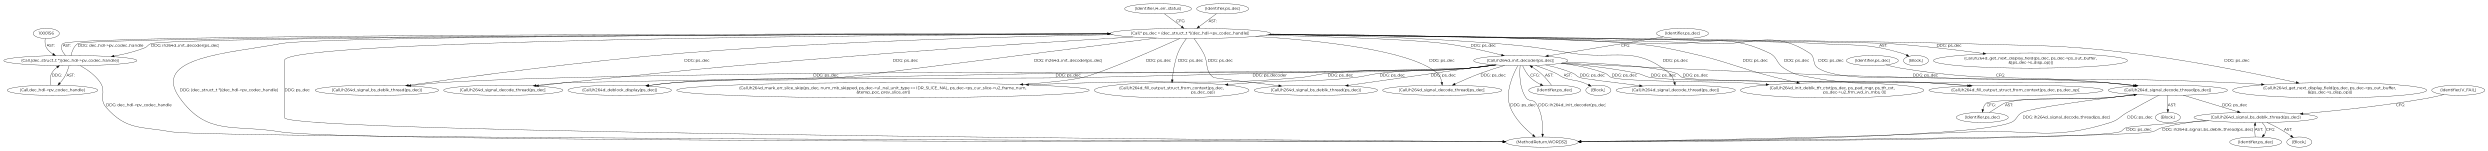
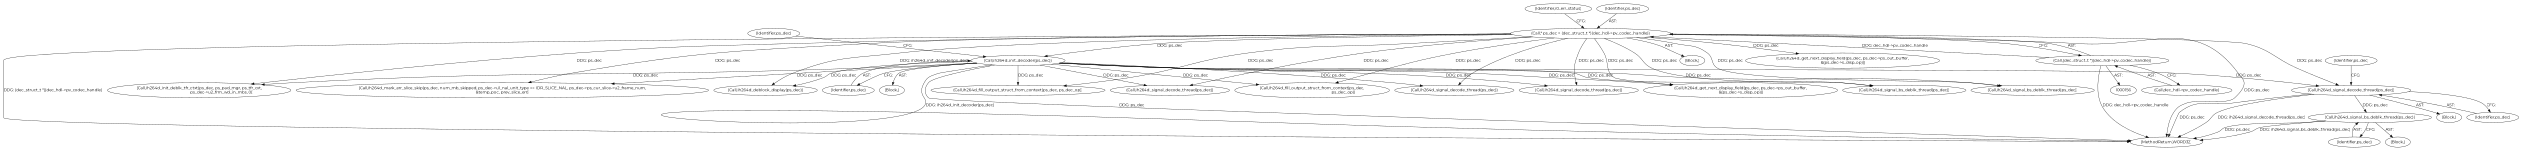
  digraph {
    fontname=Montserrat
    node [fontname=Montserrat]
    edge [fontname=Montserrat]
    n1 [label="(Call,ih264d_signal_decode_thread(ps_dec))"]
    n2 [label="(Call,ih264d_signal_bs_deblk_thread(ps_dec))"]
    n3 [label="(Identifier,ps_dec)"]
    n4 [label="(MethodReturn,WORD32)"]
    n5 [label="(Block,)"]
    n6 [label="(Block,)"]
    n7 [label="(Identifier,ps_dec)"]
    n8 [label="(Call,ih264d_init_decoder(ps_dec))"]
    n9 [label="(Call,ih264d_signal_bs_deblk_thread(ps_dec))"]
    n10 [label="(Identifier,ps_dec)"]
    n11 [label="(Call,ih264d_signal_decode_thread(ps_dec))"]
    n12 [label="(Call,ih264d_deblock_display(ps_dec))"]
    n13 [label="(Call,ih264d_mark_err_slice_skip(ps_dec, num_mb_skipped, ps_dec->u1_nal_unit_type == IDR_SLICE_NAL, ps_dec->ps_cur_slice->u2_frame_num,\n &temp_poc, prev_slice_err))"]
    n14 [label="(Call,ih264d_fill_output_struct_from_context(ps_dec,\n                                                           ps_dec_op))"]
    n15 [label="(Call,ih264d_signal_bs_deblk_thread(ps_dec))"]
    n16 [label="(Block,)"]
    n17 [label="(Call,ih264d_signal_decode_thread(ps_dec))"]
    n18 [label="(Call,ih264d_signal_decode_thread(ps_dec))"]
    n19 [label="(Call,ih264d_init_deblk_tfr_ctxt(ps_dec, ps_pad_mgr, ps_tfr_cxt,\n                                           ps_dec->u2_frm_wd_in_mbs, 0))"]
    n20 [label="(Call,ih264d_fill_output_struct_from_context(ps_dec, ps_dec_op))"]
    n21 [label="(Call,ih264d_get_next_display_field(ps_dec, ps_dec->ps_out_buffer,\n &(ps_dec->s_disp_op)))"]
    n22 [label="(Call,* ps_dec = (dec_struct_t *)(dec_hdl->pv_codec_handle))"]
    n23 [label="(Call,(dec_struct_t *)(dec_hdl->pv_codec_handle))"]
    n24 [label="(Block,)"]
    n25 [label="(Call,ih264d_get_next_display_field(ps_dec, ps_dec->ps_out_buffer,\n &(ps_dec->s_disp_op)))"]
    n26 [label="(Call,dec_hdl->pv_codec_handle)"]
    n27 [label="(Identifier,ps_dec)"]
-   n28 [label="(Identifier,i4_err_status)"]
+   n28 [label="(Identifier,i0_err_status)"]
    n29 [label="(Identifier,ps_dec)"]
    n30 [label="(Identifier,ps_dec)"]
-   n31 [label="(Identifier,IV_FAIL)"]
    1000156
    n1 -> n2 [label="DDG: ps_dec"]
    n1 -> n3 [label="CFG: "]
    n1 -> n4 [label="DDG: ih264d_signal_decode_thread(ps_dec)"]
    n1 -> n4 [label="DDG: ps_dec"]
    n1 -> n5 [label="AST: "]
    n2 -> n4 [label="DDG: ps_dec"]
    n2 -> n4 [label="DDG: ih264d_signal_bs_deblk_thread(ps_dec)"]
    n2 -> n6 [label="AST: "]
    n2 -> n7 [label="CFG: "]
    n3 -> n1 [label="AST: "]
    n7 -> n2 [label="AST: "]
    n8 -> n1 [label="DDG: ps_dec"]
    n8 -> n4 [label="DDG: ps_dec"]
    n8 -> n4 [label="DDG: ih264d_init_decoder(ps_dec)"]
    n8 -> n9 [label="DDG: ps_dec"]
    n8 -> n10 [label="CFG: "]
    n8 -> n11 [label="DDG: ps_dec"]
-   n8 -> n12 [label="DDG: ps_decoder"]
+   n8 -> n12 [label="DDG: ps_dec"]
    n8 -> n13 [label="DDG: ps_dec"]
    n8 -> n14 [label="DDG: ps_dec"]
    n8 -> n15 [label="DDG: ps_dec"]
    n8 -> n16 [label="AST: "]
    n8 -> n17 [label="DDG: ps_dec"]
    n8 -> n18 [label="DDG: ps_dec"]
    n8 -> n19 [label="DDG: ps_dec"]
    n8 -> n20 [label="DDG: ps_dec"]
    n8 -> n21 [label="DDG: ps_dec"]
    n10 -> n8 [label="AST: "]
    n22 -> n1 [label="DDG: ps_dec"]
    n22 -> n4 [label="DDG: (dec_struct_t *)(dec_hdl->pv_codec_handle)"]
    n22 -> n4 [label="DDG: ps_dec"]
    n22 -> n8 [label="DDG: ps_dec"]
    n22 -> n9 [label="DDG: ps_dec"]
    n22 -> n11 [label="DDG: ps_dec"]
    n22 -> n12 [label="DDG: ih264d_init_decoder(ps_dec)"]
    n22 -> n13 [label="DDG: ps_dec"]
    n22 -> n14 [label="DDG: ps_dec"]
    n22 -> n15 [label="DDG: ps_dec"]
    n22 -> n17 [label="DDG: ps_dec"]
    n22 -> n18 [label="DDG: ps_dec"]
    n22 -> n19 [label="DDG: ps_dec"]
    n22 -> n20 [label="DDG: ps_dec"]
    n22 -> n21 [label="DDG: ps_dec"]
-   n22 -> n23 [label="DDG: ih264d_init_decoder(ps_dec)"]
+   n22 -> n23 [label="CFG: "]
    n22 -> n24 [label="AST: "]
    n22 -> n25 [label="DDG: ps_dec"]
    n23 -> n4 [label="DDG: dec_hdl->pv_codec_handle"]
    n23 -> n22 [label="AST: "]
    n23 -> n22 [label="DDG: dec_hdl->pv_codec_handle"]
-   n23 -> n26 [label="AST: "]
-   n26 -> n23 [label="DDG: "]
+   n23 -> n26 [label="CFG: "]
+   n26 -> n23 [label="AST: "]
    n27 -> n8 [label="CFG: "]
    n28 -> n22 [label="CFG: "]
    n29 -> n22 [label="AST: "]
    n30 -> n1 [label="CFG: "]
-   n31 -> n2 [label="CFG: "]
-   1000156 -> n23 [label="AST: "]
+   n23 -> 1000156 [label="AST: "]
  }
